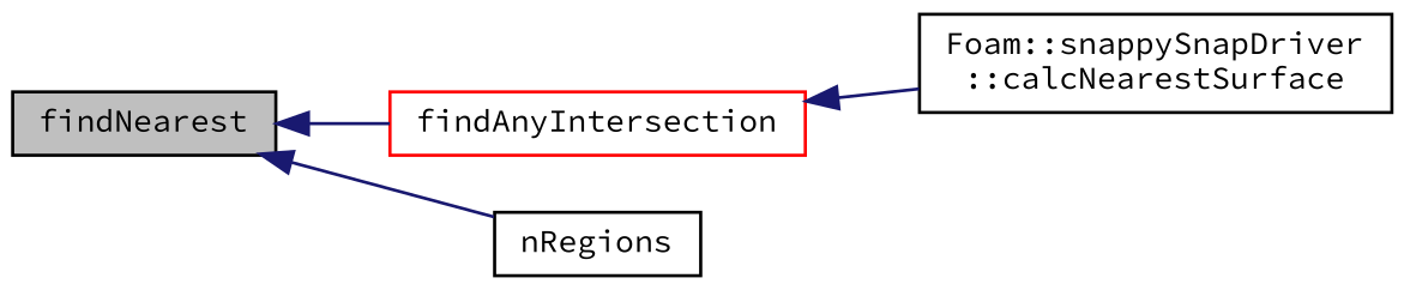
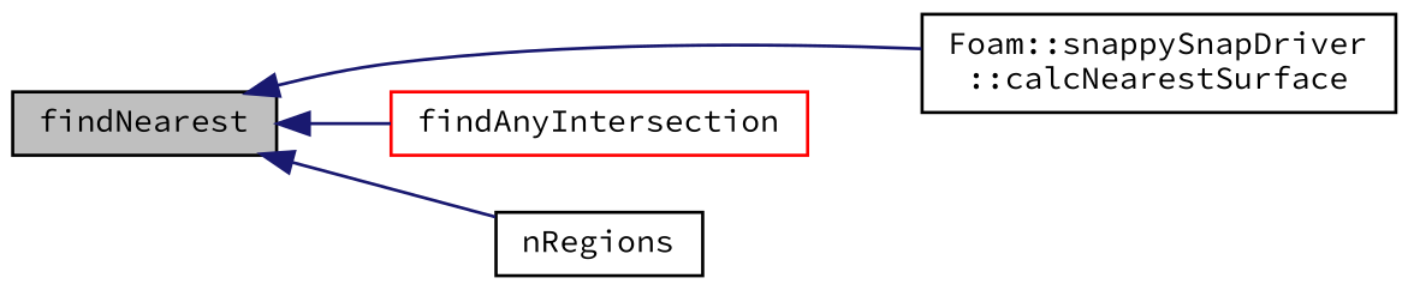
  digraph {
    fontname="Source Code Pro"
    rankdir=LR
    node [color=black fontname="Source Code Pro" fontsize=10 shape=record]
    edge [color=midnightblue dir=back fontname="Source Code Pro" fontsize=10 labelfontname=Helvetica labelfontsize=10 style=solid]
    n1 [fillcolor=grey75 fontcolor=black height=0.2 label=findNearest style=filled width=0.4]
    n2 [height=0.2 label="Foam::snappySnapDriver\l::calcNearestSurface" width=0.4]
    n3 [color=red height=0.2 label=findAnyIntersection width=0.4]
    n4 [height=0.2 label=nRegions width=0.4]
-   n3 -> n2
+   n1 -> n2
    n1 -> n3
    n1 -> n4
  }
